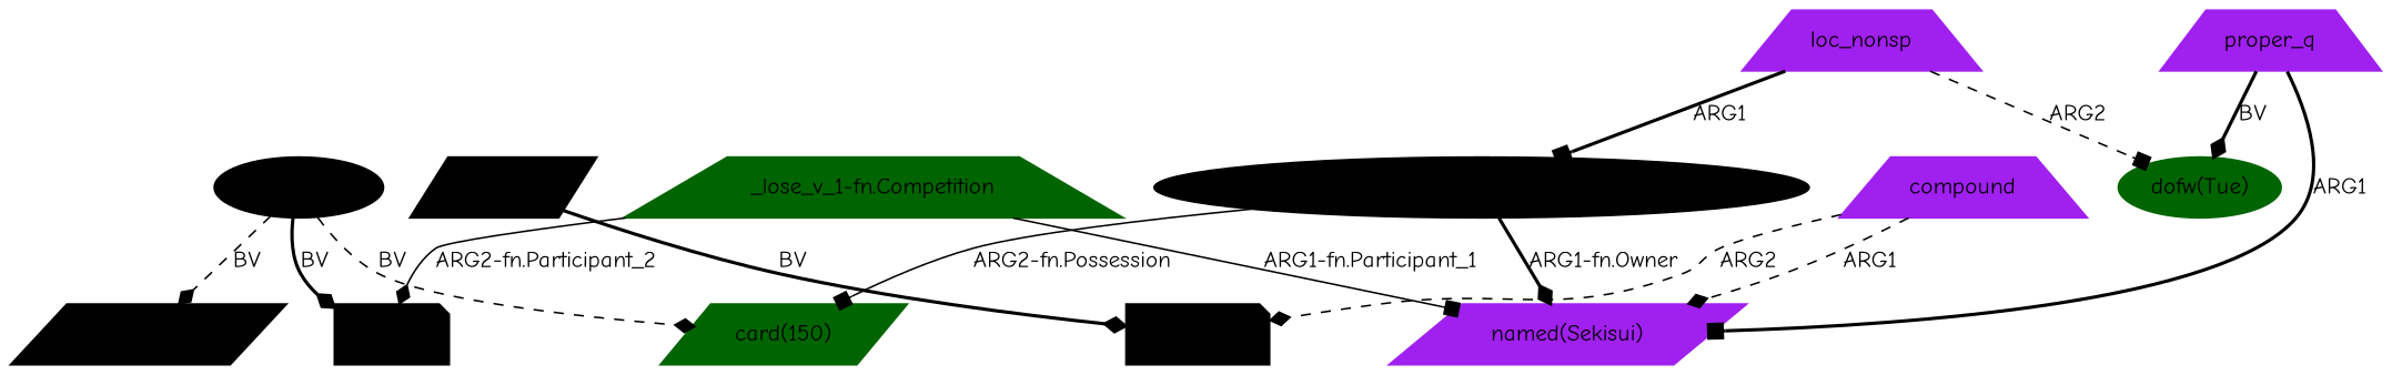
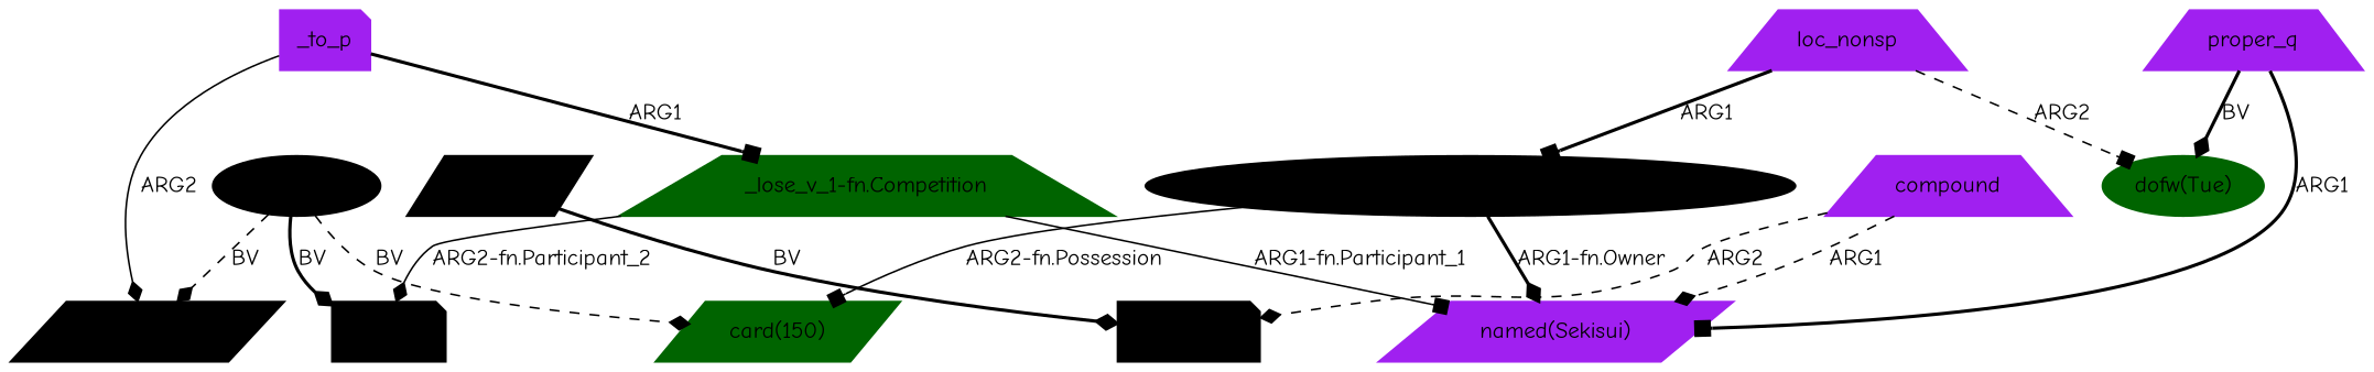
  digraph {
    fontname="Comic Neue"
    node [color=black fontname="Comic Neue" shape=parallelogram style=filled]
    edge [arrowhead=diamond fontname="Comic Neue" style=bold]
    "_gain_v_1-fn.Change_of_quantity_of_possession" [shape=ellipse]
    "named(Sekisui)" [color=purple]
    "card(150)" [color=darkgreen]
    "_lose_v_1-fn.Competition" [color=darkgreen shape=trapezium]
    "card(70)" [shape=note]
    loc_nonsp [color=purple shape=trapezium]
    "dofw(Tue)" [color=darkgreen shape=ellipse]
    number_q [shape=ellipse]
    "card(2640)"
    _house_n_1 [shape=note]
    udef_q
    compound [color=purple shape=trapezium]
    proper_q [color=purple shape=trapezium]
+   _to_p [color=purple shape=note]
    "_gain_v_1-fn.Change_of_quantity_of_possession" -> "named(Sekisui)" [label="ARG1-fn.Owner"]
    "_gain_v_1-fn.Change_of_quantity_of_possession" -> "card(150)" [arrowhead=box label="ARG2-fn.Possession" style=solid]
    "_lose_v_1-fn.Competition" -> "named(Sekisui)" [arrowhead=box label="ARG1-fn.Participant_1" style=solid]
    "_lose_v_1-fn.Competition" -> "card(70)" [label="ARG2-fn.Participant_2" style=solid]
    loc_nonsp -> "_gain_v_1-fn.Change_of_quantity_of_possession" [arrowhead=box label=ARG1]
    loc_nonsp -> "dofw(Tue)" [arrowhead=box label=ARG2 style=dashed]
    number_q -> "card(150)" [label=BV style=dashed]
    number_q -> "card(70)" [label=BV]
    number_q -> "card(2640)" [label=BV style=dashed]
    udef_q -> _house_n_1 [label=BV]
    compound -> "named(Sekisui)" [label=ARG1 style=dashed]
    compound -> _house_n_1 [label=ARG2 style=dashed]
    proper_q -> "named(Sekisui)" [arrowhead=box label=ARG1]
    proper_q -> "dofw(Tue)" [label=BV]
+   _to_p -> "_lose_v_1-fn.Competition" [arrowhead=box label=ARG1]
+   _to_p -> "card(2640)" [label=ARG2 style=solid]
  }
